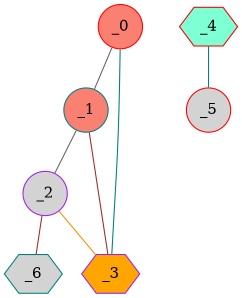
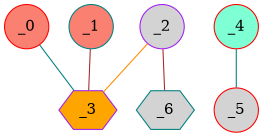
  graph {
    node [color=red fillcolor=lightgrey shape=circle style=filled]
    edge [color=gray40]
    _0 [fillcolor=salmon x=2.17128 y=2.9447]
    _1 [color=teal fillcolor=salmon x=2.0225 y=1.10026]
    _3 [color=purple fillcolor=orange shape=hexagon x=0.87701 y=3.40766]
    _2 [color=purple x=0.75 y=0.71]
    _6 [color=teal shape=hexagon x=0.294116 y=0.329121]
-   _4 [fillcolor=aquamarine shape=hexagon x=0.967199 y=1.74461]
+   _4 [fillcolor=aquamarine x=0.967199 y=1.74461]
    _5 [x=1.63509 y=1.84697]
-   _0 -- _1
    _0 -- _3 [color=teal]
    _1 -- _3 [color=brown]
-   _1 -- _2
    _2 -- _3 [color=darkorange]
    _2 -- _6 [color=brown]
    _4 -- _5 [color=teal]
  }
